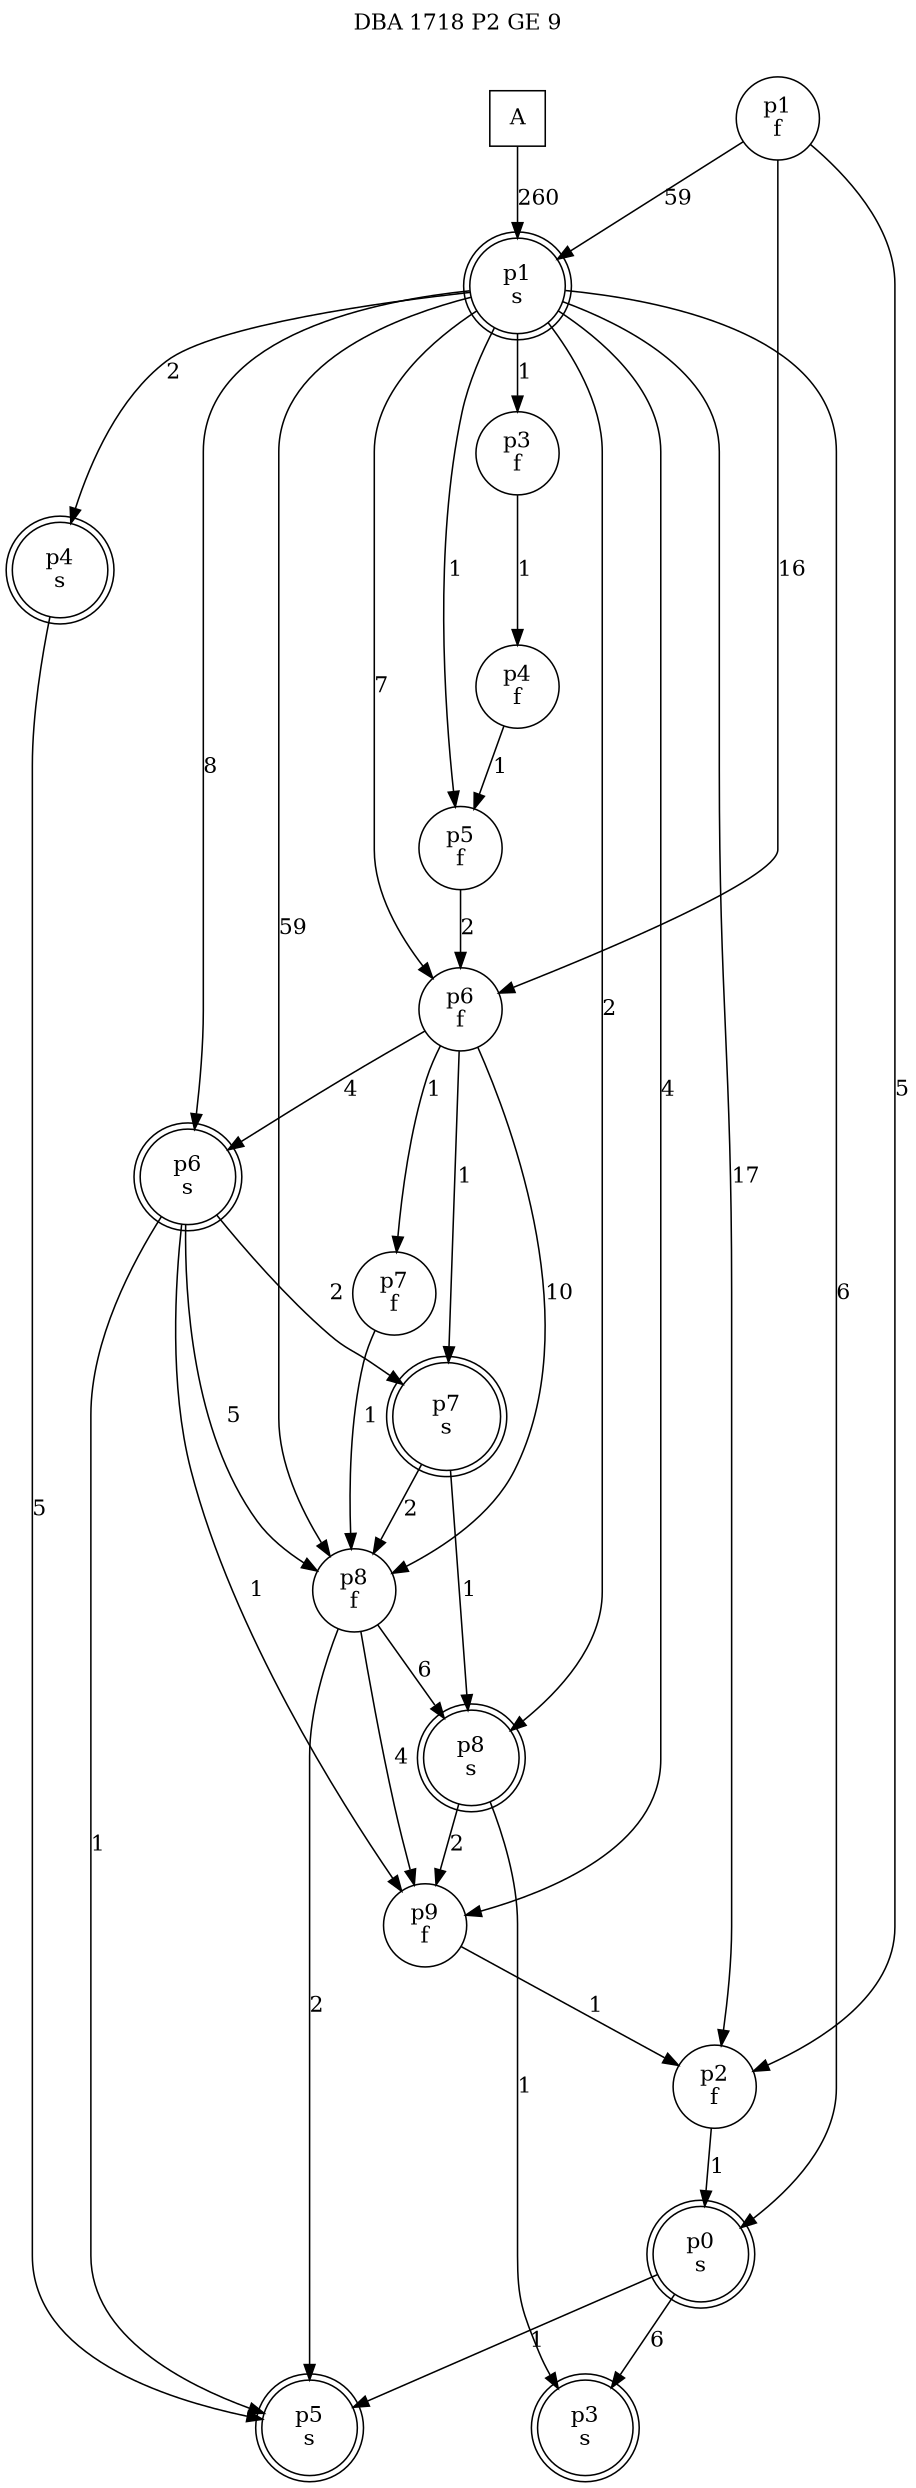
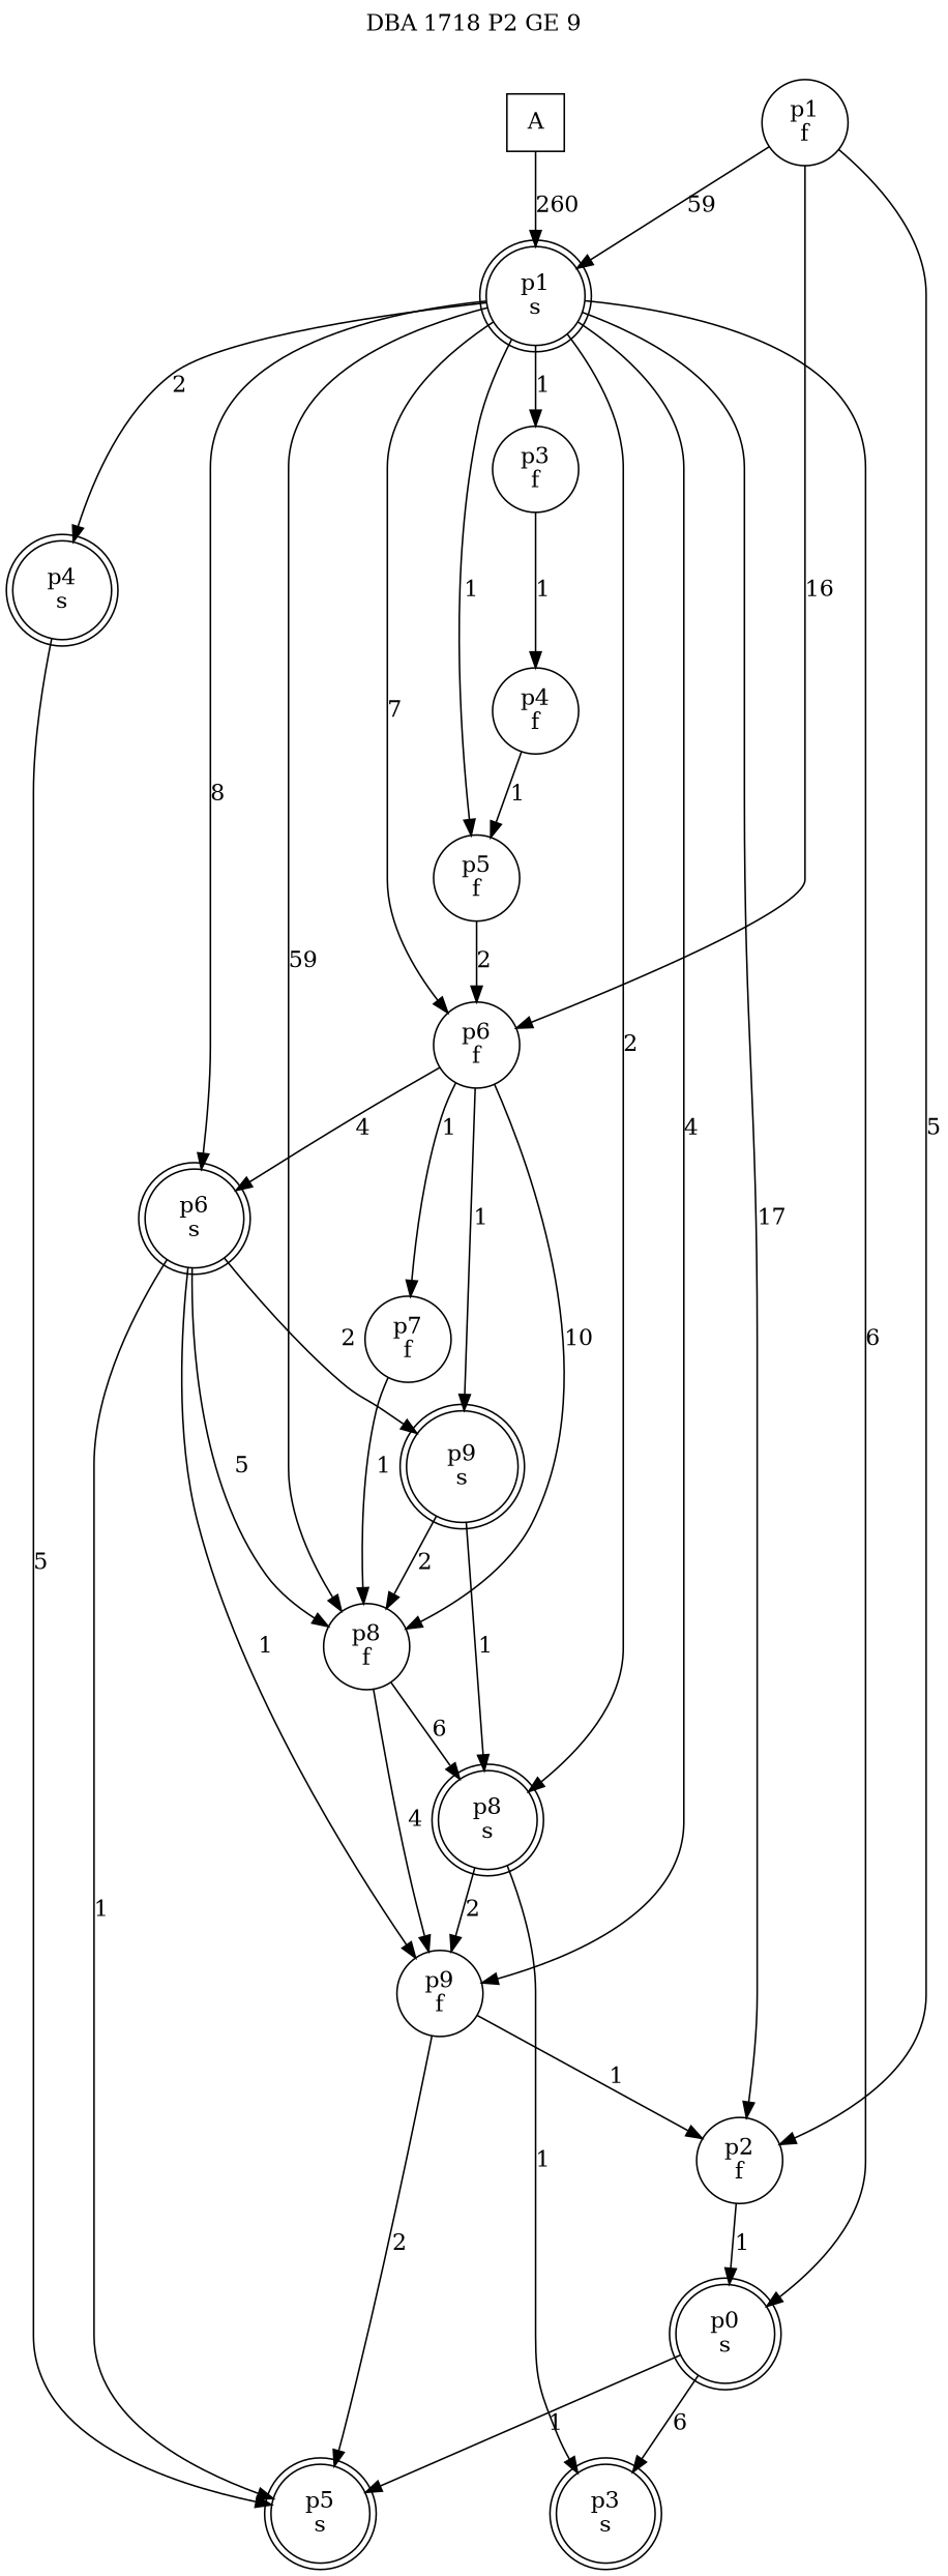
  digraph {
    label=" DBA 1718 P2 GE 9 "
    labelloc=tl
    rankdir=TB
    node [shape=circle]
    n1 [label=A shape=square]
    n2 [label="p1\ns" shape=doublecircle]
    n3 [label="p1\nf"]
    n4 [label="p2\nf"]
    n5 [label="p6\nf"]
    n6 [label="p3\nf"]
    n7 [label="p5\nf"]
    n8 [label="p8\nf"]
    n9 [label="p9\nf"]
    n10 [label="p0\ns" shape=doublecircle]
    n11 [label="p4\ns" shape=doublecircle]
    n12 [label="p8\ns" shape=doublecircle]
    n13 [label="p6\ns" shape=doublecircle]
    n14 [label="p7\nf"]
-   n15 [label="p7\ns" shape=doublecircle]
+   n15 [label="p9\ns" shape=doublecircle]
    n16 [label="p4\nf"]
    n17 [label="p5\ns" shape=doublecircle]
    n18 [label="p3\ns" shape=doublecircle]
    n1 -> n2 [label=260]
    n2 -> n4 [label=17]
    n2 -> n5 [label=7]
    n2 -> n6 [label=1]
    n2 -> n7 [label=1]
    n2 -> n8 [label=59]
    n2 -> n9 [label=4]
    n2 -> n10 [label=6]
    n2 -> n11 [label=2]
    n2 -> n12 [label=2]
    n2 -> n13 [label=8]
    n3 -> n2 [label=59]
    n3 -> n4 [label=5]
    n3 -> n5 [label=16]
    n4 -> n10 [label=1]
    n5 -> n8 [label=10]
    n5 -> n13 [label=4]
    n5 -> n14 [label=1]
    n5 -> n15 [label=1]
    n6 -> n16 [label=1]
    n7 -> n5 [label=2]
    n8 -> n9 [label=4]
    n8 -> n12 [label=6]
    n9 -> n4 [label=1]
-   n8 -> n17 [label=2]
+   n9 -> n17 [label=2]
    n10 -> n17 [label=1]
    n10 -> n18 [label=6]
    n11 -> n17 [label=5]
    n12 -> n9 [label=2]
    n12 -> n18 [label=1]
    n13 -> n8 [label=5]
    n13 -> n9 [label=1]
    n13 -> n15 [label=2]
    n13 -> n17 [label=1]
    n14 -> n8 [label=1]
    n15 -> n8 [label=2]
    n15 -> n12 [label=1]
    n16 -> n7 [label=1]
  }
